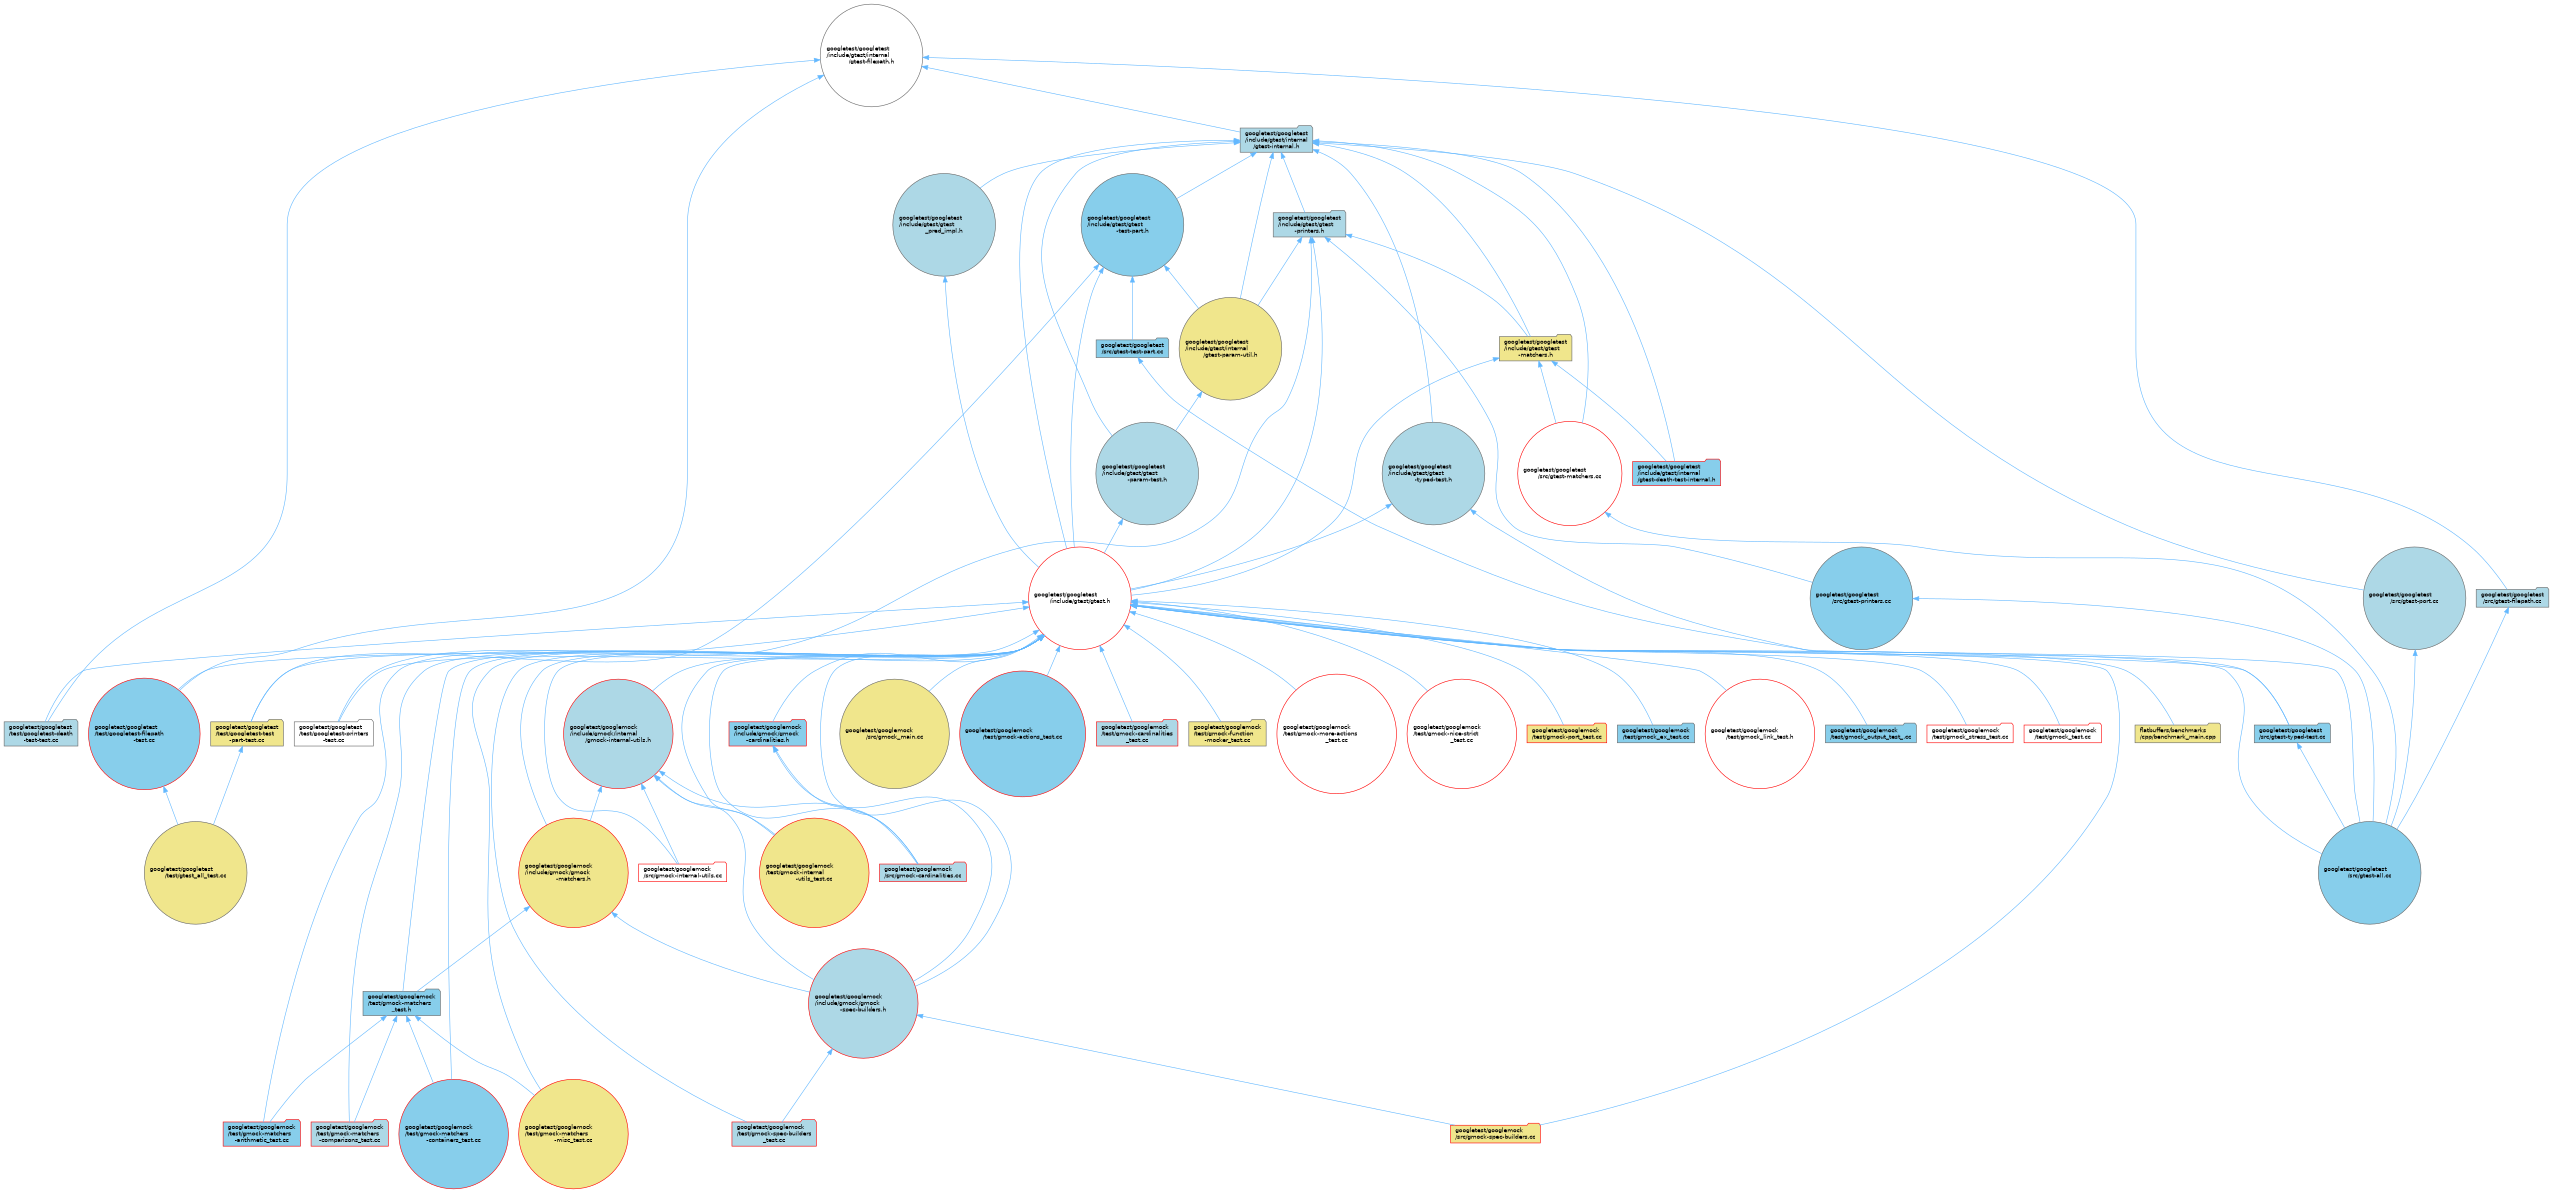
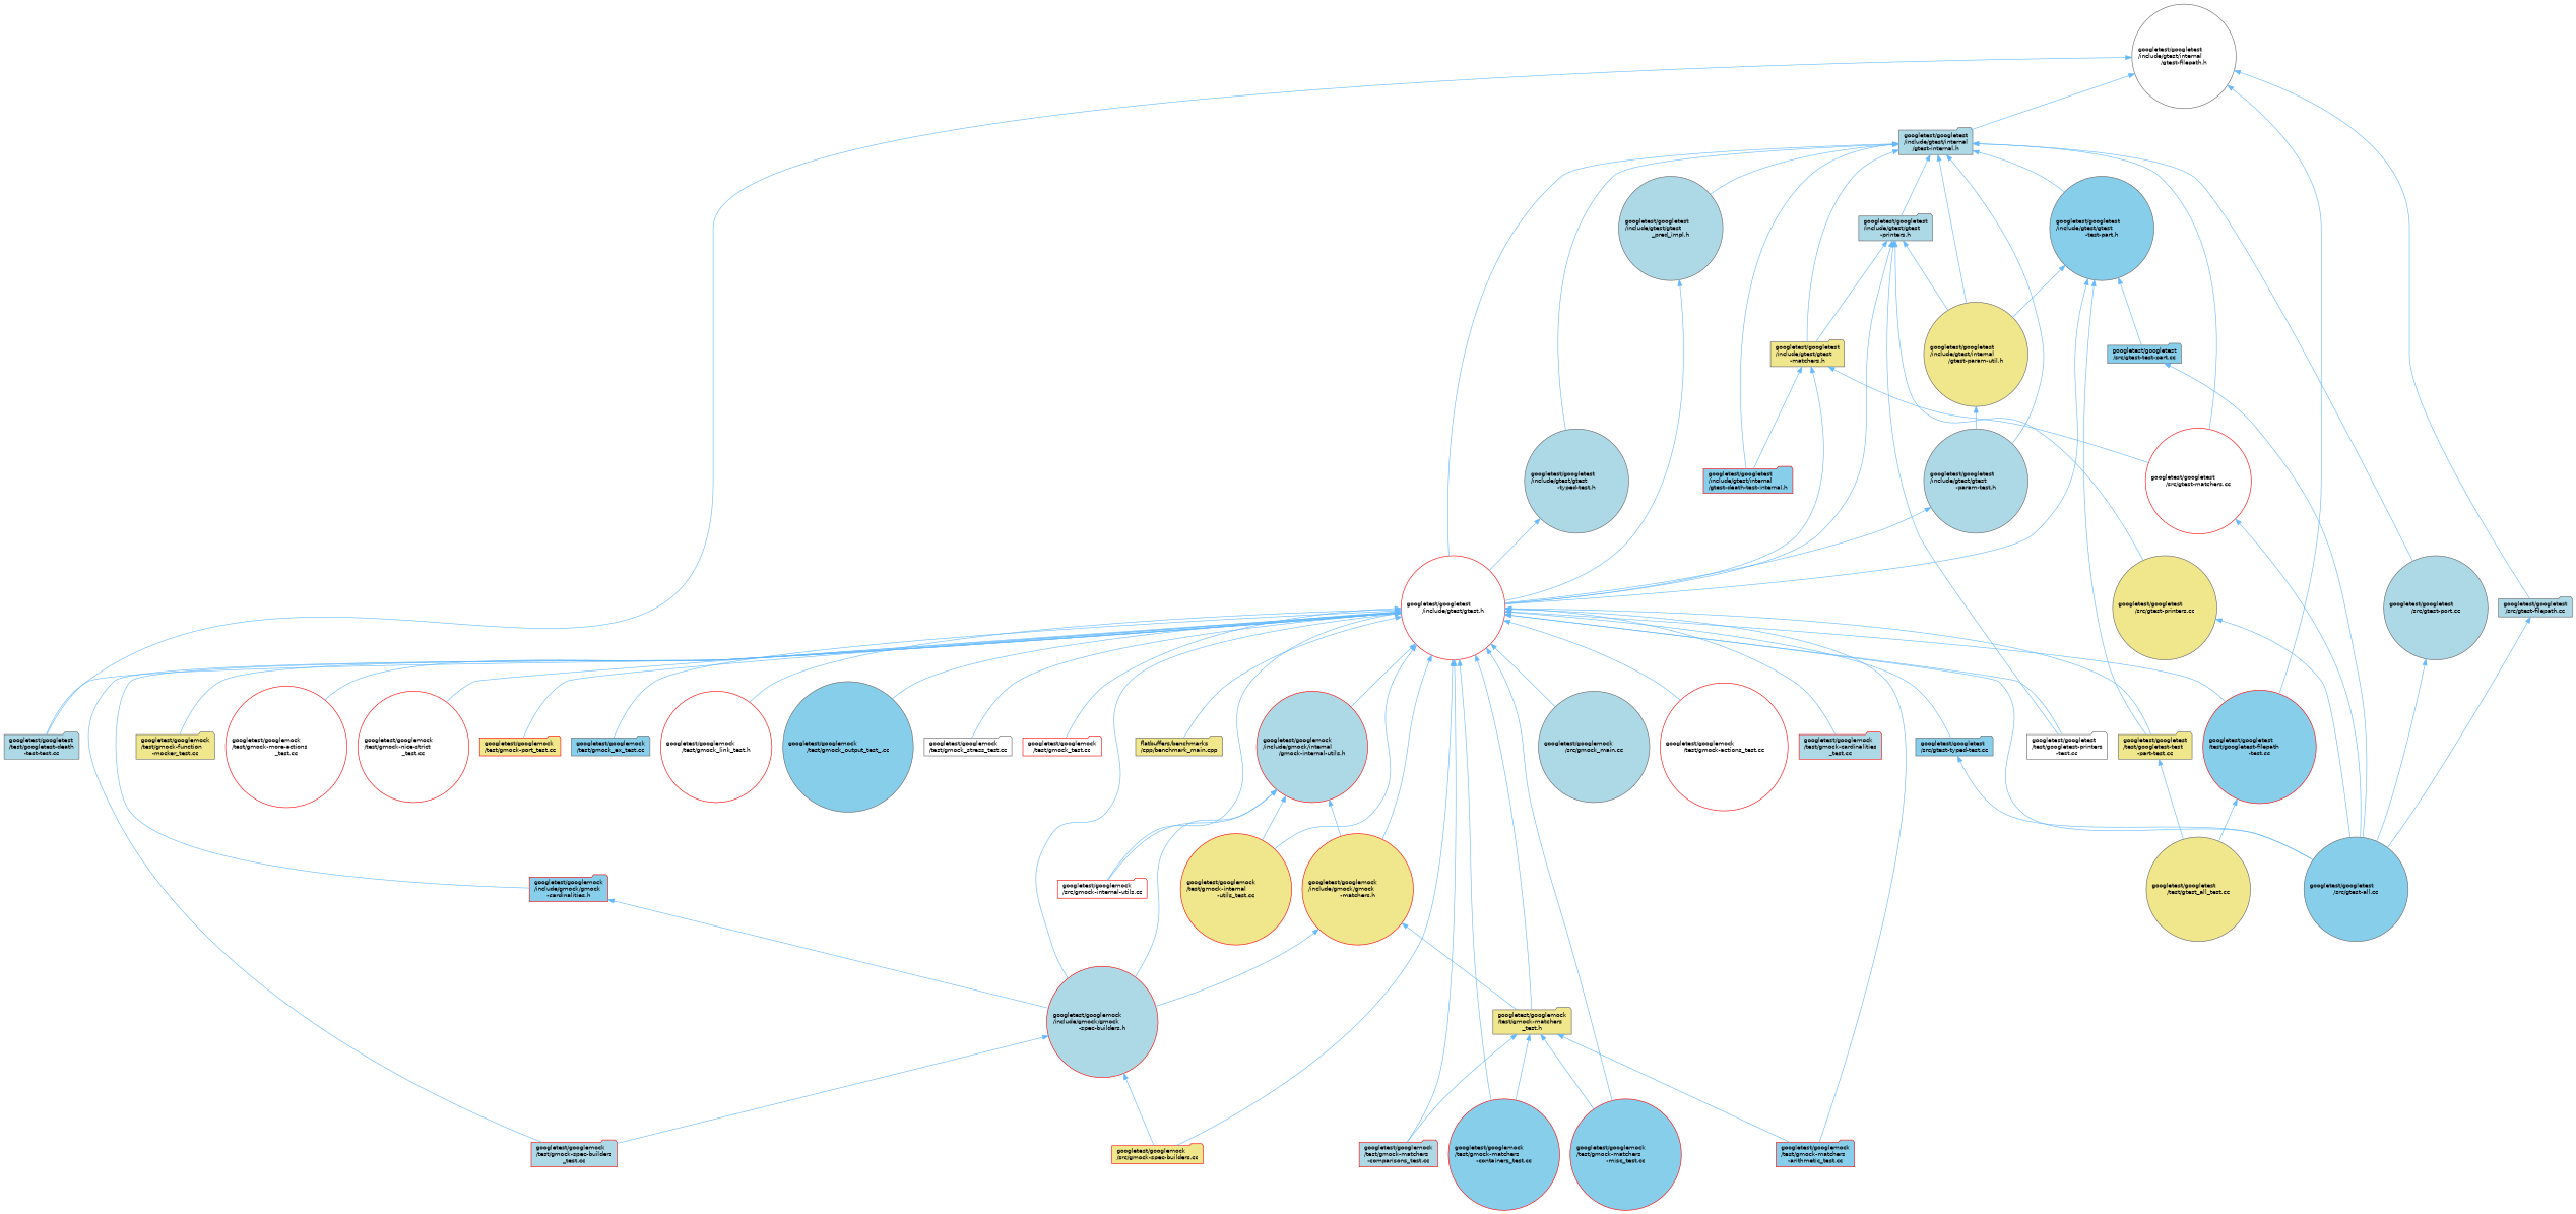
  digraph {
    node [color=grey40 fillcolor=lightblue fontname=Helvetica fontsize=10 shape=circle style=filled]
    edge [color=steelblue1 dir=back fontname=Helvetica fontsize=10 labelfontname=Helvetica labelfontsize=10 style=solid]
    n1 [color=gray40 fillcolor=white fontcolor=black height=0.2 label="googletest/googletest\l/include/gtest/internal\l/gtest-filepath.h" width=0.4]
    n2 [height=0.2 label="googletest/googletest\l/include/gtest/internal\l/gtest-internal.h" shape=folder width=0.4]
    n3 [height=0.2 label="googletest/googletest\l/test/googletest-death\l-test-test.cc" shape=folder width=0.4]
    n4 [color=red fillcolor=skyblue height=0.2 label="googletest/googletest\l/test/googletest-filepath\l-test.cc" width=0.4]
    n5 [height=0.2 label="googletest/googletest\l/src/gtest-filepath.cc" shape=folder width=0.4]
    n6 [fillcolor=khaki height=0.2 label="googletest/googletest\l/include/gtest/gtest\l-matchers.h" shape=folder width=0.4]
    n7 [color=red fillcolor=white height=0.2 label="googletest/googletest\l/include/gtest/gtest.h" width=0.4]
    n8 [color=red fillcolor=skyblue height=0.2 label="googletest/googletest\l/include/gtest/internal\l/gtest-death-test-internal.h" shape=folder width=0.4]
    n9 [color=red fillcolor=white height=0.2 label="googletest/googletest\l/src/gtest-matchers.cc" width=0.4]
    n10 [height=0.2 label="googletest/googletest\l/include/gtest/gtest\l-param-test.h" width=0.4]
    n11 [height=0.2 label="googletest/googletest\l/include/gtest/gtest\l-printers.h" shape=folder width=0.4]
    n12 [fillcolor=khaki height=0.2 label="googletest/googletest\l/include/gtest/internal\l/gtest-param-util.h" width=0.4]
    n13 [fillcolor=skyblue height=0.2 label="googletest/googletest\l/include/gtest/gtest\l-test-part.h" width=0.4]
    n14 [height=0.2 label="googletest/googletest\l/include/gtest/gtest\l-typed-test.h" width=0.4]
    n15 [height=0.2 label="googletest/googletest\l/include/gtest/gtest\l_pred_impl.h" width=0.4]
    n16 [height=0.2 label="googletest/googletest\l/src/gtest-port.cc" width=0.4]
    n17 [fillcolor=khaki height=0.2 label="googletest/googletest\l/test/gtest_all_test.cc" width=0.4]
    n18 [fillcolor=skyblue height=0.2 label="googletest/googletest\l/src/gtest-all.cc" width=0.4]
    n19 [fillcolor=khaki height=0.2 label="flatbuffers/benchmarks\l/cpp/benchmark_main.cpp" shape=folder width=0.4]
    n20 [color=red fillcolor=skyblue height=0.2 label="googletest/googlemock\l/include/gmock/gmock\l-cardinalities.h" shape=folder width=0.4]
    n21 [color=red height=0.2 label="googletest/googlemock\l/include/gmock/gmock\l-spec-builders.h" width=0.4]
    n22 [color=red fillcolor=khaki height=0.2 label="googletest/googlemock\l/src/gmock-spec-builders.cc" shape=folder width=0.4]
    n23 [color=red height=0.2 label="googletest/googlemock\l/test/gmock-spec-builders\l_test.cc" shape=folder width=0.4]
-   n24 [color=red height=0.2 label="googletest/googlemock\l/src/gmock-cardinalities.cc" shape=folder width=0.4]
    n25 [color=red fillcolor=khaki height=0.2 label="googletest/googlemock\l/include/gmock/gmock\l-matchers.h" width=0.4]
-   n26 [fillcolor=skyblue height=0.2 label="googletest/googlemock\l/test/gmock-matchers\l_test.h" shape=folder width=0.4]
+   n26 [fillcolor=khaki height=0.2 label="googletest/googlemock\l/test/gmock-matchers\l_test.h" shape=folder width=0.4]
    n27 [color=red fillcolor=skyblue height=0.2 label="googletest/googlemock\l/test/gmock-matchers\l-arithmetic_test.cc" shape=folder width=0.4]
    n28 [color=red height=0.2 label="googletest/googlemock\l/test/gmock-matchers\l-comparisons_test.cc" shape=folder width=0.4]
    n29 [color=red fillcolor=skyblue height=0.2 label="googletest/googlemock\l/test/gmock-matchers\l-containers_test.cc" width=0.4]
-   n30 [color=red fillcolor=khaki height=0.2 label="googletest/googlemock\l/test/gmock-matchers\l-misc_test.cc" width=0.4]
+   n30 [color=red fillcolor=skyblue height=0.2 label="googletest/googlemock\l/test/gmock-matchers\l-misc_test.cc" width=0.4]
    n31 [color=red height=0.2 label="googletest/googlemock\l/include/gmock/internal\l/gmock-internal-utils.h" width=0.4]
    n32 [color=red fillcolor=white height=0.2 label="googletest/googlemock\l/src/gmock-internal-utils.cc" shape=folder width=0.4]
    n33 [color=red fillcolor=khaki height=0.2 label="googletest/googlemock\l/test/gmock-internal\l-utils_test.cc" width=0.4]
-   n34 [fillcolor=khaki height=0.2 label="googletest/googlemock\l/src/gmock_main.cc" width=0.4]
-   n35 [color=red fillcolor=skyblue height=0.2 label="googletest/googlemock\l/test/gmock-actions_test.cc" width=0.4]
+   n34 [height=0.2 label="googletest/googlemock\l/src/gmock_main.cc" width=0.4]
+   n35 [color=red fillcolor=white height=0.2 label="googletest/googlemock\l/test/gmock-actions_test.cc" width=0.4]
    n36 [color=red height=0.2 label="googletest/googlemock\l/test/gmock-cardinalities\l_test.cc" shape=folder width=0.4]
    n37 [fillcolor=khaki height=0.2 label="googletest/googlemock\l/test/gmock-function\l-mocker_test.cc" shape=folder width=0.4]
    n38 [color=red fillcolor=white height=0.2 label="googletest/googlemock\l/test/gmock-more-actions\l_test.cc" width=0.4]
    n39 [color=red fillcolor=white height=0.2 label="googletest/googlemock\l/test/gmock-nice-strict\l_test.cc" width=0.4]
    n40 [color=red fillcolor=khaki height=0.2 label="googletest/googlemock\l/test/gmock-port_test.cc" shape=folder width=0.4]
    n41 [fillcolor=skyblue height=0.2 label="googletest/googlemock\l/test/gmock_ex_test.cc" shape=folder width=0.4]
    n42 [color=red fillcolor=white height=0.2 label="googletest/googlemock\l/test/gmock_link_test.h" width=0.4]
-   n43 [fillcolor=skyblue height=0.2 label="googletest/googlemock\l/test/gmock_output_test_.cc" shape=folder width=0.4]
-   n44 [color=red fillcolor=white height=0.2 label="googletest/googlemock\l/test/gmock_stress_test.cc" shape=folder width=0.4]
+   n43 [fillcolor=skyblue height=0.2 label="googletest/googlemock\l/test/gmock_output_test_.cc" width=0.4]
+   n44 [fillcolor=white height=0.2 label="googletest/googlemock\l/test/gmock_stress_test.cc" shape=folder width=0.4]
    n45 [color=red fillcolor=white height=0.2 label="googletest/googlemock\l/test/gmock_test.cc" shape=folder width=0.4]
    n46 [fillcolor=skyblue height=0.2 label="googletest/googletest\l/src/gtest-typed-test.cc" shape=folder width=0.4]
    n47 [fillcolor=white height=0.2 label="googletest/googletest\l/test/googletest-printers\l-test.cc" shape=folder width=0.4]
    n48 [fillcolor=khaki height=0.2 label="googletest/googletest\l/test/googletest-test\l-part-test.cc" shape=folder width=0.4]
-   n49 [fillcolor=skyblue height=0.2 label="googletest/googletest\l/src/gtest-printers.cc" width=0.4]
+   n49 [fillcolor=khaki height=0.2 label="googletest/googletest\l/src/gtest-printers.cc" width=0.4]
    n50 [fillcolor=skyblue height=0.2 label="googletest/googletest\l/src/gtest-test-part.cc" shape=folder width=0.4]
    n1 -> n2
    n1 -> n3
    n1 -> n4
    n1 -> n5
    n2 -> n6
    n2 -> n7
    n2 -> n8
    n2 -> n9
    n2 -> n10
    n2 -> n11
    n2 -> n12
    n2 -> n13
    n2 -> n14
    n2 -> n15
    n2 -> n16
    n4 -> n17
    n5 -> n18
    n6 -> n7
    n6 -> n8
    n6 -> n9
    n7 -> n3
    n7 -> n4
    n7 -> n18
    n7 -> n19
    n7 -> n20
    n7 -> n21
    n7 -> n22
    n7 -> n23
-   n7 -> n24
    n7 -> n25
    n7 -> n26
    n7 -> n27
    n7 -> n28
    n7 -> n29
    n7 -> n30
    n7 -> n31
    n7 -> n32
    n7 -> n33
    n7 -> n34
    n7 -> n35
    n7 -> n36
    n7 -> n37
    n7 -> n38
    n7 -> n39
    n7 -> n40
    n7 -> n41
    n7 -> n42
    n7 -> n43
    n7 -> n44
    n7 -> n45
    n7 -> n46
    n7 -> n47
    n7 -> n48
    n9 -> n18
    n10 -> n7
    n11 -> n6
    n11 -> n7
    n11 -> n12
    n11 -> n47
    n11 -> n49
    n12 -> n10
    n13 -> n7
    n13 -> n12
    n13 -> n48
    n13 -> n50
    n14 -> n7
-   n14 -> n46
    n15 -> n7
    n16 -> n18
    n20 -> n21
-   n20 -> n24
    n21 -> n22
    n21 -> n23
    n25 -> n21
    n25 -> n26
    n26 -> n27
    n26 -> n28
    n26 -> n29
    n26 -> n30
    n31 -> n21
-   n31 -> n24
    n31 -> n25
    n31 -> n32
    n31 -> n33
    n46 -> n18
    n48 -> n17
    n49 -> n18
    n50 -> n18
  }
